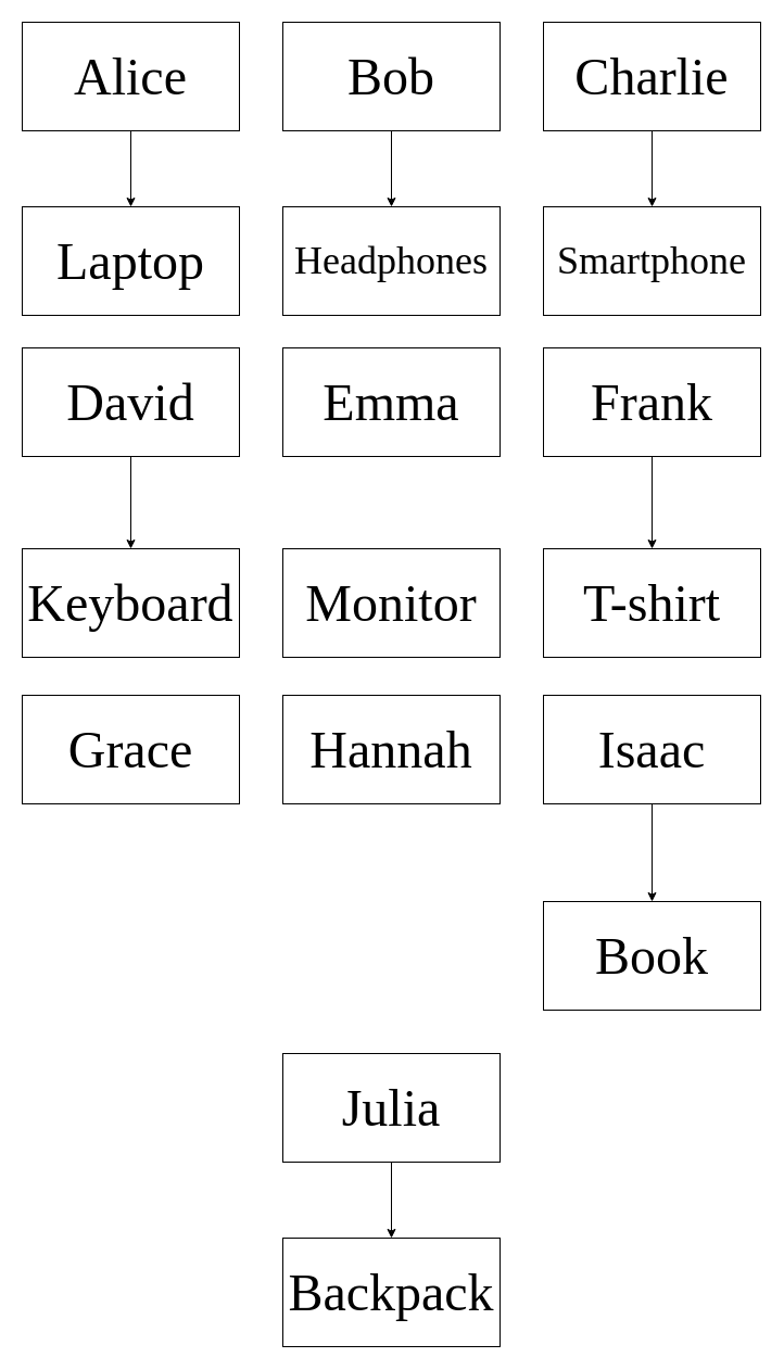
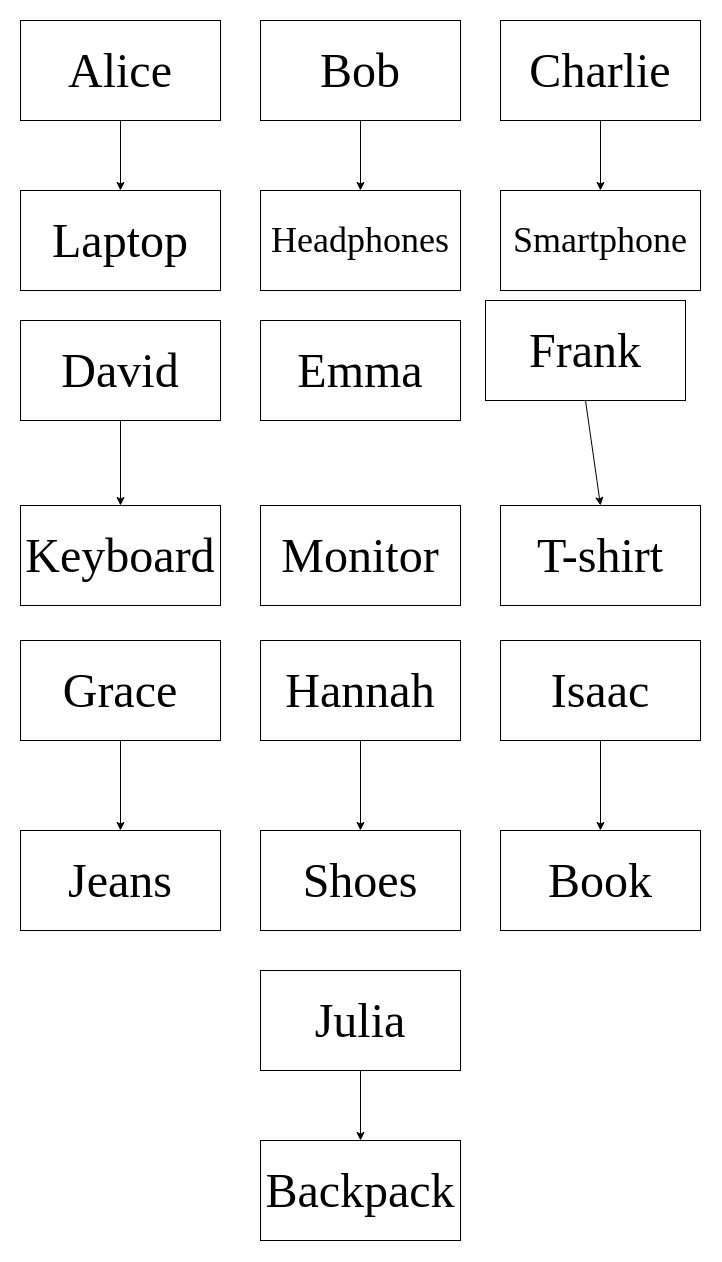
  <mxCell id="0" />
  <mxCell id="1" parent="0" />
  <mxCell id="2" value="&lt;font style=&quot;font-size: 48px;&quot; face=&quot;Times New Roman&quot;&gt;Alice&lt;/font&gt;" style="rounded=0;whiteSpace=wrap;html=1;" vertex="1" parent="1"><mxGeometry x="20" y="20" width="200" height="100" as="geometry" /></mxCell>
  <mxCell id="3" value="" style="endArrow=classic;html=1;rounded=0;exitX=0.5;exitY=1;exitDx=0;exitDy=0;entryX=0.5;entryY=0;entryDx=0;entryDy=0;" edge="1" parent="1" source="2" target="4"><mxGeometry width="50" height="50" relative="1" as="geometry"><mxPoint x="190" y="330" as="sourcePoint" /><mxPoint x="120" y="240" as="targetPoint" /></mxGeometry></mxCell>
  <mxCell id="4" value="&lt;font style=&quot;font-size: 48px;&quot; face=&quot;Times New Roman&quot;&gt;Laptop&lt;/font&gt;" style="rounded=0;whiteSpace=wrap;html=1;" vertex="1" parent="1"><mxGeometry x="20" y="190" width="200" height="100" as="geometry" /></mxCell>
  <mxCell id="5" value="&lt;font style=&quot;font-size: 48px;&quot; face=&quot;Times New Roman&quot;&gt;Bob&lt;/font&gt;" style="rounded=0;whiteSpace=wrap;html=1;" vertex="1" parent="1"><mxGeometry x="260" y="20" width="200" height="100" as="geometry" /></mxCell>
  <mxCell id="6" value="&lt;font style=&quot;font-size: 36px;&quot; face=&quot;Times New Roman&quot;&gt;Headphones&lt;/font&gt;" style="rounded=0;whiteSpace=wrap;html=1;" vertex="1" parent="1"><mxGeometry x="260" y="190" width="200" height="100" as="geometry" /></mxCell>
  <mxCell id="7" value="&lt;font style=&quot;font-size: 48px;&quot; face=&quot;Times New Roman&quot;&gt;Charlie&lt;/font&gt;" style="rounded=0;whiteSpace=wrap;html=1;" vertex="1" parent="1"><mxGeometry x="500" y="20" width="200" height="100" as="geometry" /></mxCell>
  <mxCell id="8" value="&lt;font style=&quot;font-size: 36px;&quot; face=&quot;Times New Roman&quot;&gt;Smartphone&lt;/font&gt;" style="rounded=0;whiteSpace=wrap;html=1;" vertex="1" parent="1"><mxGeometry x="500" y="190" width="200" height="100" as="geometry" /></mxCell>
  <mxCell id="9" value="" style="endArrow=classic;html=1;rounded=0;exitX=0.5;exitY=1;exitDx=0;exitDy=0;" edge="1" parent="1" source="5" target="6"><mxGeometry width="50" height="50" relative="1" as="geometry"><mxPoint x="330" y="310" as="sourcePoint" /><mxPoint x="380" y="260" as="targetPoint" /></mxGeometry></mxCell>
  <mxCell id="10" value="" style="endArrow=classic;html=1;rounded=0;exitX=0.5;exitY=1;exitDx=0;exitDy=0;" edge="1" parent="1" source="7" target="8"><mxGeometry width="50" height="50" relative="1" as="geometry"><mxPoint x="580" y="180" as="sourcePoint" /><mxPoint x="630" y="130" as="targetPoint" /></mxGeometry></mxCell>
  <mxCell id="11" value="&lt;font style=&quot;font-size: 48px;&quot; face=&quot;Times New Roman&quot;&gt;David&lt;/font&gt;" style="rounded=0;whiteSpace=wrap;html=1;" vertex="1" parent="1"><mxGeometry x="20" y="320" width="200" height="100" as="geometry" /></mxCell>
  <mxCell id="12" value="&lt;font style=&quot;font-size: 48px;&quot; face=&quot;Times New Roman&quot;&gt;Keyboard&lt;/font&gt;" style="rounded=0;whiteSpace=wrap;html=1;" vertex="1" parent="1"><mxGeometry x="20" y="505" width="200" height="100" as="geometry" /></mxCell>
  <mxCell id="13" value="&lt;font style=&quot;font-size: 48px;&quot; face=&quot;Times New Roman&quot;&gt;Emma&lt;/font&gt;" style="rounded=0;whiteSpace=wrap;html=1;" vertex="1" parent="1"><mxGeometry x="260" y="320" width="200" height="100" as="geometry" /></mxCell>
  <mxCell id="14" value="&lt;font style=&quot;font-size: 48px;&quot; face=&quot;Times New Roman&quot;&gt;Monitor&lt;/font&gt;" style="rounded=0;whiteSpace=wrap;html=1;" vertex="1" parent="1"><mxGeometry x="260" y="505" width="200" height="100" as="geometry" /></mxCell>
- <mxCell id="15" value="&lt;font style=&quot;font-size: 48px;&quot; face=&quot;Times New Roman&quot;&gt;Frank&lt;/font&gt;" style="rounded=0;whiteSpace=wrap;html=1;" vertex="1" parent="1"><mxGeometry x="500" y="320" width="200" height="100" as="geometry" /></mxCell>
+ <mxCell id="15" value="&lt;font style=&quot;font-size: 48px;&quot; face=&quot;Times New Roman&quot;&gt;Frank&lt;/font&gt;" style="rounded=0;whiteSpace=wrap;html=1;" vertex="1" parent="1"><mxGeometry x="485" y="300" width="200" height="100" as="geometry" /></mxCell>
  <mxCell id="16" value="&lt;font style=&quot;font-size: 48px;&quot; face=&quot;Times New Roman&quot;&gt;T-shirt&lt;/font&gt;" style="rounded=0;whiteSpace=wrap;html=1;" vertex="1" parent="1"><mxGeometry x="500" y="505" width="200" height="100" as="geometry" /></mxCell>
  <mxCell id="17" value="" style="endArrow=classic;html=1;rounded=0;exitX=0.5;exitY=1;exitDx=0;exitDy=0;entryX=0.5;entryY=0;entryDx=0;entryDy=0;" edge="1" parent="1" source="11" target="12"><mxGeometry width="50" height="50" relative="1" as="geometry"><mxPoint x="20" y="500" as="sourcePoint" /><mxPoint x="70" y="450" as="targetPoint" /></mxGeometry></mxCell>
  <mxCell id="18" value="" style="endArrow=classic;html=1;rounded=0;exitX=0.5;exitY=1;exitDx=0;exitDy=0;entryX=0.5;entryY=0;entryDx=0;entryDy=0;" edge="1" parent="1" source="15" target="16"><mxGeometry width="50" height="50" relative="1" as="geometry"><mxPoint x="580" y="490" as="sourcePoint" /><mxPoint x="630" y="440" as="targetPoint" /></mxGeometry></mxCell>
  <mxCell id="19" value="&lt;font style=&quot;font-size: 48px;&quot; face=&quot;Times New Roman&quot;&gt;Grace&lt;/font&gt;" style="rounded=0;whiteSpace=wrap;html=1;" vertex="1" parent="1"><mxGeometry x="20" y="640" width="200" height="100" as="geometry" /></mxCell>
+ <mxCell id="20" value="&lt;font style=&quot;font-size: 48px;&quot; face=&quot;Times New Roman&quot;&gt;Jeans&lt;/font&gt;" style="rounded=0;whiteSpace=wrap;html=1;" vertex="1" parent="1"><mxGeometry x="20" y="830" width="200" height="100" as="geometry" /></mxCell>
+ <mxCell id="21" value="" style="endArrow=classic;html=1;rounded=0;exitX=0.5;exitY=1;exitDx=0;exitDy=0;entryX=0.5;entryY=0;entryDx=0;entryDy=0;" edge="1" parent="1" source="19" target="20"><mxGeometry width="50" height="50" relative="1" as="geometry"><mxPoint x="130" y="760" as="sourcePoint" /><mxPoint x="160" y="770" as="targetPoint" /></mxGeometry></mxCell>
  <mxCell id="22" value="&lt;font style=&quot;font-size: 48px;&quot; face=&quot;Times New Roman&quot;&gt;Hannah&lt;/font&gt;" style="rounded=0;whiteSpace=wrap;html=1;" vertex="1" parent="1"><mxGeometry x="260" y="640" width="200" height="100" as="geometry" /></mxCell>
+ <mxCell id="23" value="&lt;font style=&quot;font-size: 48px;&quot; face=&quot;Times New Roman&quot;&gt;Shoes&lt;/font&gt;" style="rounded=0;whiteSpace=wrap;html=1;" vertex="1" parent="1"><mxGeometry x="260" y="830" width="200" height="100" as="geometry" /></mxCell>
+ <mxCell id="24" value="" style="endArrow=classic;html=1;rounded=0;exitX=0.5;exitY=1;exitDx=0;exitDy=0;entryX=0.5;entryY=0;entryDx=0;entryDy=0;" edge="1" parent="1" source="22" target="23"><mxGeometry width="50" height="50" relative="1" as="geometry"><mxPoint x="370" y="810" as="sourcePoint" /><mxPoint x="420" y="760" as="targetPoint" /></mxGeometry></mxCell>
  <mxCell id="25" value="&lt;font style=&quot;font-size: 48px;&quot; face=&quot;Times New Roman&quot;&gt;Isaac&lt;/font&gt;" style="rounded=0;whiteSpace=wrap;html=1;" vertex="1" parent="1"><mxGeometry x="500" y="640" width="200" height="100" as="geometry" /></mxCell>
  <mxCell id="26" value="&lt;font style=&quot;font-size: 48px;&quot; face=&quot;Times New Roman&quot;&gt;Book&lt;/font&gt;" style="rounded=0;whiteSpace=wrap;html=1;" vertex="1" parent="1"><mxGeometry x="500" y="830" width="200" height="100" as="geometry" /></mxCell>
  <mxCell id="27" value="" style="endArrow=classic;html=1;rounded=0;exitX=0.5;exitY=1;exitDx=0;exitDy=0;entryX=0.5;entryY=0;entryDx=0;entryDy=0;" edge="1" parent="1" source="25" target="26"><mxGeometry width="50" height="50" relative="1" as="geometry"><mxPoint x="630" y="820" as="sourcePoint" /><mxPoint x="680" y="770" as="targetPoint" /></mxGeometry></mxCell>
  <mxCell id="28" value="&lt;font style=&quot;font-size: 48px;&quot; face=&quot;Times New Roman&quot;&gt;Julia&lt;/font&gt;" style="rounded=0;whiteSpace=wrap;html=1;" vertex="1" parent="1"><mxGeometry x="260" y="970" width="200" height="100" as="geometry" /></mxCell>
  <mxCell id="29" value="&lt;font style=&quot;font-size: 48px;&quot; face=&quot;Times New Roman&quot;&gt;Backpack&lt;/font&gt;" style="rounded=0;whiteSpace=wrap;html=1;" vertex="1" parent="1"><mxGeometry x="260" y="1140" width="200" height="100" as="geometry" /></mxCell>
  <mxCell id="30" value="" style="endArrow=classic;html=1;rounded=0;exitX=0.5;exitY=1;exitDx=0;exitDy=0;entryX=0.5;entryY=0;entryDx=0;entryDy=0;" edge="1" parent="1" source="28" target="29"><mxGeometry width="50" height="50" relative="1" as="geometry"><mxPoint x="460" y="1130" as="sourcePoint" /><mxPoint x="510" y="1080" as="targetPoint" /></mxGeometry></mxCell>
